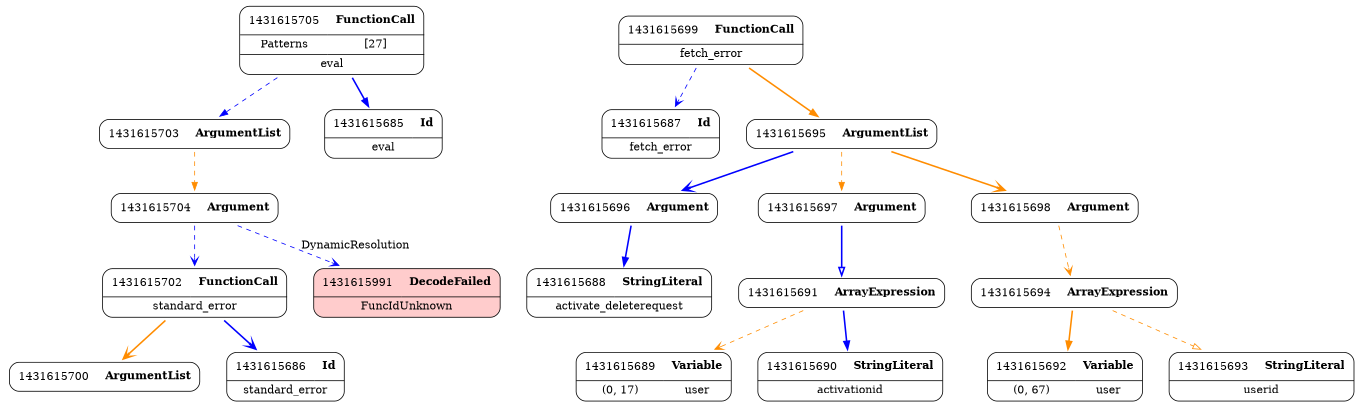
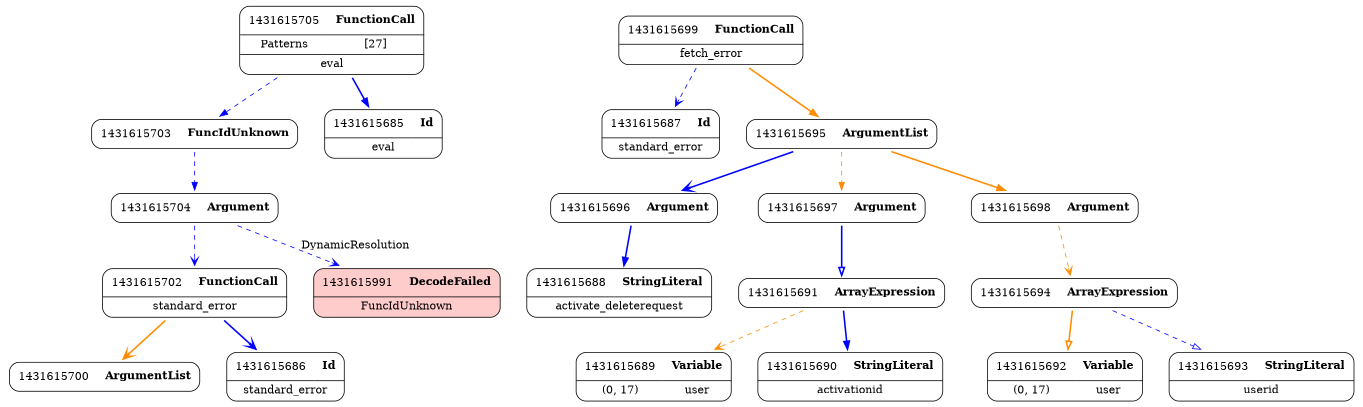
  digraph {
    node [shape=none]
    edge [arrowhead=vee color=blue style=bold weight=2]
    n1 [label=<<TABLE border='1' cellspacing='0' cellpadding='10' style='rounded' ><TR><TD border='0'>1431615700</TD><TD border='0'><B>ArgumentList</B></TD></TR></TABLE>>]
    n2 [label=<<TABLE border='1' cellspacing='0' cellpadding='10' style='rounded' ><TR><TD border='0'>1431615699</TD><TD border='0'><B>FunctionCall</B></TD></TR><HR/><TR><TD border='0' cellpadding='5' colspan='2'>fetch_error</TD></TR></TABLE>>]
-   n3 [label=<<TABLE border='1' cellspacing='0' cellpadding='10' style='rounded' ><TR><TD border='0'>1431615687</TD><TD border='0'><B>Id</B></TD></TR><HR/><TR><TD border='0' cellpadding='5' colspan='2'>fetch_error</TD></TR></TABLE>>]
+   n3 [label=<<TABLE border='1' cellspacing='0' cellpadding='10' style='rounded' ><TR><TD border='0'>1431615687</TD><TD border='0'><B>Id</B></TD></TR><HR/><TR><TD border='0' cellpadding='5' colspan='2'>standard_error</TD></TR></TABLE>>]
    n4 [label=<<TABLE border='1' cellspacing='0' cellpadding='10' style='rounded' ><TR><TD border='0'>1431615695</TD><TD border='0'><B>ArgumentList</B></TD></TR></TABLE>>]
    n5 [label=<<TABLE border='1' cellspacing='0' cellpadding='10' style='rounded' ><TR><TD border='0'>1431615696</TD><TD border='0'><B>Argument</B></TD></TR></TABLE>>]
    n6 [label=<<TABLE border='1' cellspacing='0' cellpadding='10' style='rounded' ><TR><TD border='0'>1431615697</TD><TD border='0'><B>Argument</B></TD></TR></TABLE>>]
    n7 [label=<<TABLE border='1' cellspacing='0' cellpadding='10' style='rounded' ><TR><TD border='0'>1431615698</TD><TD border='0'><B>Argument</B></TD></TR></TABLE>>]
    n8 [label=<<TABLE border='1' cellspacing='0' cellpadding='10' style='rounded' ><TR><TD border='0'>1431615702</TD><TD border='0'><B>FunctionCall</B></TD></TR><HR/><TR><TD border='0' cellpadding='5' colspan='2'>standard_error</TD></TR></TABLE>>]
    n9 [label=<<TABLE border='1' cellspacing='0' cellpadding='10' style='rounded' ><TR><TD border='0'>1431615686</TD><TD border='0'><B>Id</B></TD></TR><HR/><TR><TD border='0' cellpadding='5' colspan='2'>standard_error</TD></TR></TABLE>>]
-   n10 [label=<<TABLE border='1' cellspacing='0' cellpadding='10' style='rounded' ><TR><TD border='0'>1431615703</TD><TD border='0'><B>ArgumentList</B></TD></TR></TABLE>>]
+   n10 [label=<<TABLE border='1' cellspacing='0' cellpadding='10' style='rounded' ><TR><TD border='0'>1431615703</TD><TD border='0'><B>FuncIdUnknown</B></TD></TR></TABLE>>]
    n11 [label=<<TABLE border='1' cellspacing='0' cellpadding='10' style='rounded' ><TR><TD border='0'>1431615704</TD><TD border='0'><B>Argument</B></TD></TR></TABLE>>]
    n12 [label=<<TABLE border='1' cellspacing='0' cellpadding='10' style='rounded' bgcolor='#FFCCCC' ><TR><TD border='0'>1431615991</TD><TD border='0'><B>DecodeFailed</B></TD></TR><HR/><TR><TD border='0' cellpadding='5' colspan='2'>FuncIdUnknown</TD></TR></TABLE>>]
    n13 [label=<<TABLE border='1' cellspacing='0' cellpadding='10' style='rounded' ><TR><TD border='0'>1431615688</TD><TD border='0'><B>StringLiteral</B></TD></TR><HR/><TR><TD border='0' cellpadding='5' colspan='2'>activate_deleterequest</TD></TR></TABLE>>]
    n14 [label=<<TABLE border='1' cellspacing='0' cellpadding='10' style='rounded' ><TR><TD border='0'>1431615691</TD><TD border='0'><B>ArrayExpression</B></TD></TR></TABLE>>]
    n15 [label=<<TABLE border='1' cellspacing='0' cellpadding='10' style='rounded' ><TR><TD border='0'>1431615689</TD><TD border='0'><B>Variable</B></TD></TR><HR/><TR><TD border='0' cellpadding='5'>(0, 17)</TD><TD border='0' cellpadding='5'>user</TD></TR></TABLE>>]
    n16 [label=<<TABLE border='1' cellspacing='0' cellpadding='10' style='rounded' ><TR><TD border='0'>1431615690</TD><TD border='0'><B>StringLiteral</B></TD></TR><HR/><TR><TD border='0' cellpadding='5' colspan='2'>activationid</TD></TR></TABLE>>]
    n17 [label=<<TABLE border='1' cellspacing='0' cellpadding='10' style='rounded' ><TR><TD border='0'>1431615694</TD><TD border='0'><B>ArrayExpression</B></TD></TR></TABLE>>]
-   n18 [label=<<TABLE border='1' cellspacing='0' cellpadding='10' style='rounded' ><TR><TD border='0'>1431615692</TD><TD border='0'><B>Variable</B></TD></TR><HR/><TR><TD border='0' cellpadding='5'>(0, 67)</TD><TD border='0' cellpadding='5'>user</TD></TR></TABLE>>]
+   n18 [label=<<TABLE border='1' cellspacing='0' cellpadding='10' style='rounded' ><TR><TD border='0'>1431615692</TD><TD border='0'><B>Variable</B></TD></TR><HR/><TR><TD border='0' cellpadding='5'>(0, 17)</TD><TD border='0' cellpadding='5'>user</TD></TR></TABLE>>]
    n19 [label=<<TABLE border='1' cellspacing='0' cellpadding='10' style='rounded' ><TR><TD border='0'>1431615693</TD><TD border='0'><B>StringLiteral</B></TD></TR><HR/><TR><TD border='0' cellpadding='5' colspan='2'>userid</TD></TR></TABLE>>]
    n20 [label=<<TABLE border='1' cellspacing='0' cellpadding='10' style='rounded' ><TR><TD border='0'>1431615705</TD><TD border='0'><B>FunctionCall</B></TD></TR><HR/><TR><TD border='0' cellpadding='5'>Patterns</TD><TD border='0' cellpadding='5'>[27]</TD></TR><HR/><TR><TD border='0' cellpadding='5' colspan='2'>eval</TD></TR></TABLE>>]
    n21 [label=<<TABLE border='1' cellspacing='0' cellpadding='10' style='rounded' ><TR><TD border='0'>1431615685</TD><TD border='0'><B>Id</B></TD></TR><HR/><TR><TD border='0' cellpadding='5' colspan='2'>eval</TD></TR></TABLE>>]
    n2 -> n3 [style=dashed]
    n2 -> n4 [arrowhead=normal color=darkorange]
    n4 -> n5
    n4 -> n6 [arrowhead=normal color=darkorange style=dashed]
-   n4 -> n7 [color=darkorange]
+   n4 -> n7 [arrowhead=normal color=darkorange]
    n5 -> n13 [arrowhead=normal]
    n6 -> n14 [arrowhead=onormal]
    n7 -> n17 [color=darkorange style=dashed]
    n8 -> n1 [color=darkorange]
    n8 -> n9
-   n10 -> n11 [arrowhead=normal color=darkorange style=dashed]
+   n10 -> n11 [arrowhead=normal style=dashed]
    n11 -> n8 [style=dashed]
    n11 -> n12 [label=DynamicResolution style=dashed weight=""]
    n14 -> n15 [color=darkorange style=dashed]
    n14 -> n16 [arrowhead=normal]
-   n17 -> n18 [arrowhead=normal color=darkorange]
-   n17 -> n19 [arrowhead=onormal color=darkorange style=dashed]
+   n17 -> n18 [arrowhead=onormal color=darkorange]
+   n17 -> n19 [arrowhead=onormal style=dashed]
    n20 -> n10 [arrowhead=normal style=dashed]
    n20 -> n21 [arrowhead=normal]
  }
